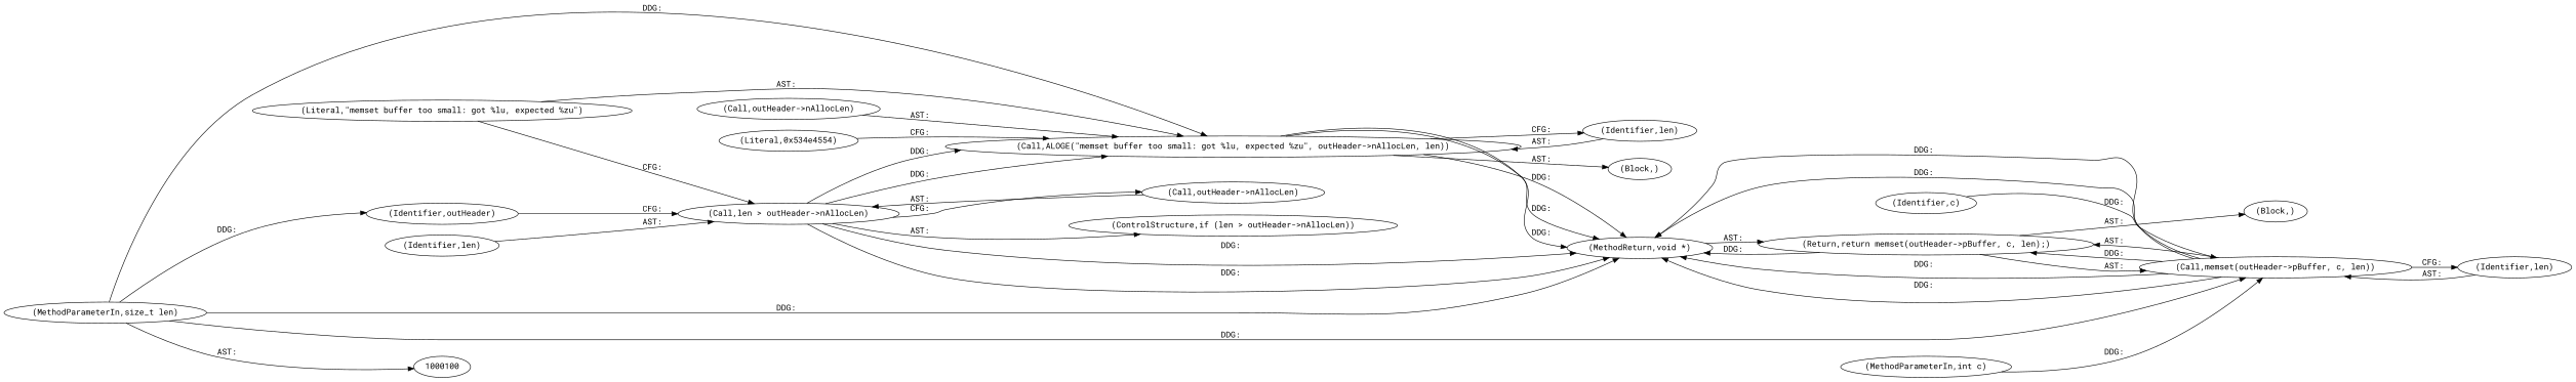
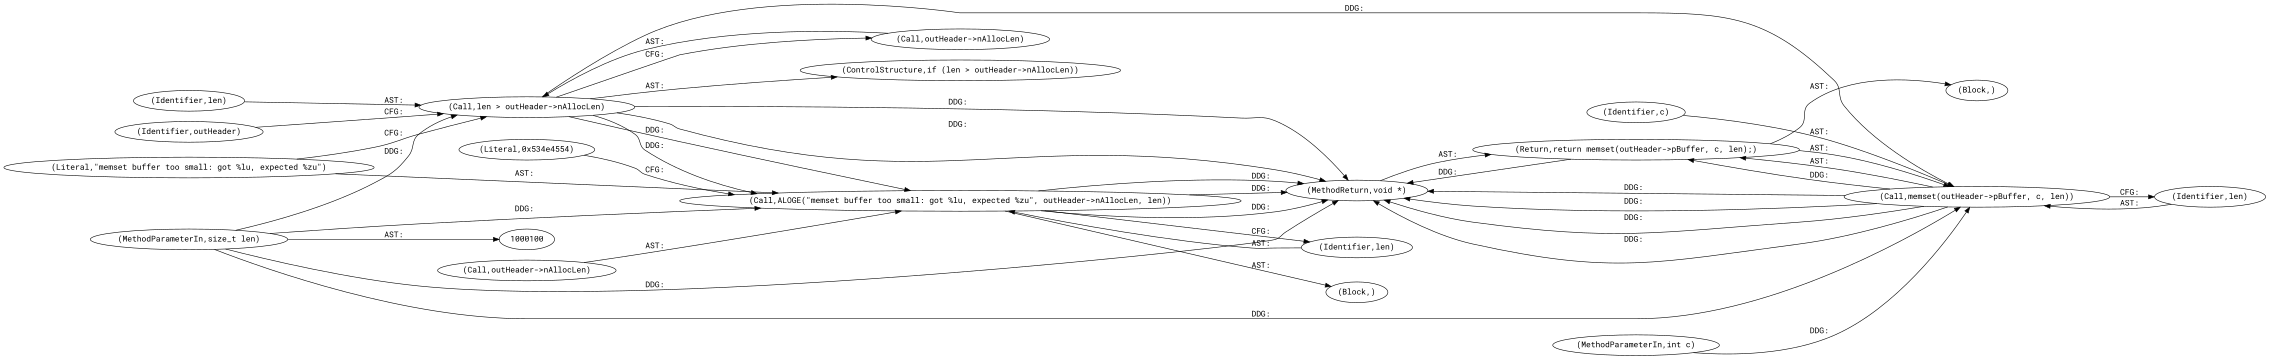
  digraph {
    fontname="Roboto Mono"
    rankdir=LR
    node [fontname="Roboto Mono"]
    edge [fontname="Roboto Mono"]
    n1 [label="(Call,len > outHeader->nAllocLen)"]
    n2 [label="(Call,ALOGE(\"memset buffer too small: got %lu, expected %zu\", outHeader->nAllocLen, len))"]
    n3 [label="(Call,memset(outHeader->pBuffer, c, len))"]
    n4 [label="(Call,outHeader->nAllocLen)"]
    n5 [label="(ControlStructure,if (len > outHeader->nAllocLen))"]
    n6 [label="(MethodReturn,void *)"]
    n7 [label="(Identifier,len)"]
    n8 [label="(Block,)"]
    n9 [label="(Return,return memset(outHeader->pBuffer, c, len);)"]
    n10 [label="(Identifier,len)"]
    n11 [label="(MethodParameterIn,size_t len)"]
    1000100
    n13 [label="(Block,)"]
    n14 [label="(Call,outHeader->nAllocLen)"]
    n15 [label="(Identifier,len)"]
    n16 [label="(MethodParameterIn,int c)"]
    n17 [label="(Identifier,outHeader)"]
    n18 [label="(Literal,0x534e4554)"]
    n19 [label="(Literal,\"memset buffer too small: got %lu, expected %zu\")"]
    n20 [label="(Identifier,c)"]
    n1 -> n2 [label="DDG: "]
    n1 -> n2 [label="DDG: "]
+   n1 -> n3 [label="DDG: "]
    n1 -> n4 [label="CFG: "]
    n1 -> n5 [label="AST: "]
    n1 -> n6 [label="DDG: "]
    n1 -> n6 [label="DDG: "]
    n2 -> n6 [label="DDG: "]
    n2 -> n6 [label="DDG: "]
    n2 -> n6 [label="DDG: "]
    n2 -> n7 [label="CFG: "]
    n2 -> n8 [label="AST: "]
    n3 -> n6 [label="DDG: "]
    n3 -> n6 [label="DDG: "]
    n3 -> n6 [label="DDG: "]
    n3 -> n6 [label="DDG: "]
    n3 -> n9 [label="AST: "]
    n3 -> n9 [label="DDG: "]
    n3 -> n10 [label="CFG: "]
    n4 -> n1 [label="AST: "]
    n6 -> n9 [label="AST: "]
    n7 -> n2 [label="AST: "]
    n9 -> n3 [label="AST: "]
    n9 -> n6 [label="DDG: "]
    n9 -> n13 [label="AST: "]
    n10 -> n3 [label="AST: "]
-   n11 -> n17 [label="DDG: "]
+   n11 -> n1 [label="DDG: "]
    n11 -> n2 [label="DDG: "]
    n11 -> n3 [label="DDG: "]
    n11 -> n6 [label="DDG: "]
    n11 -> 1000100 [label="AST: "]
    n14 -> n2 [label="AST: "]
    n15 -> n1 [label="AST: "]
    n16 -> n3 [label="DDG: "]
    n17 -> n1 [label="CFG: "]
    n18 -> n2 [label="CFG: "]
    n19 -> n1 [label="CFG: "]
    n19 -> n2 [label="AST: "]
-   n20 -> n3 [label="DDG: "]
+   n20 -> n3 [label="AST: "]
  }
